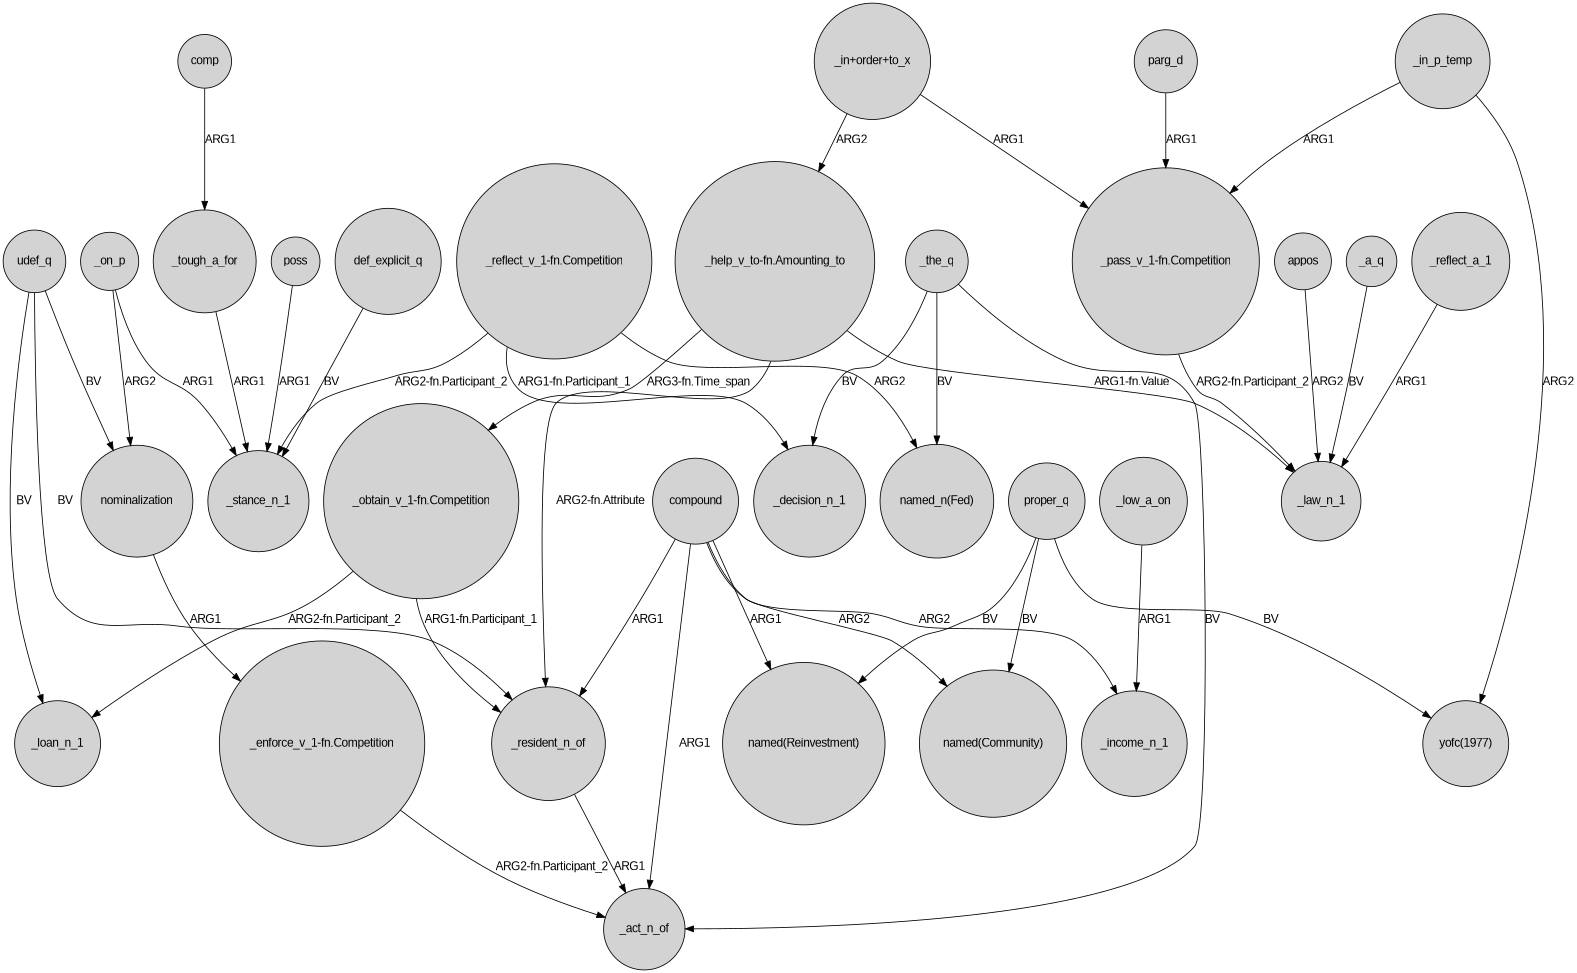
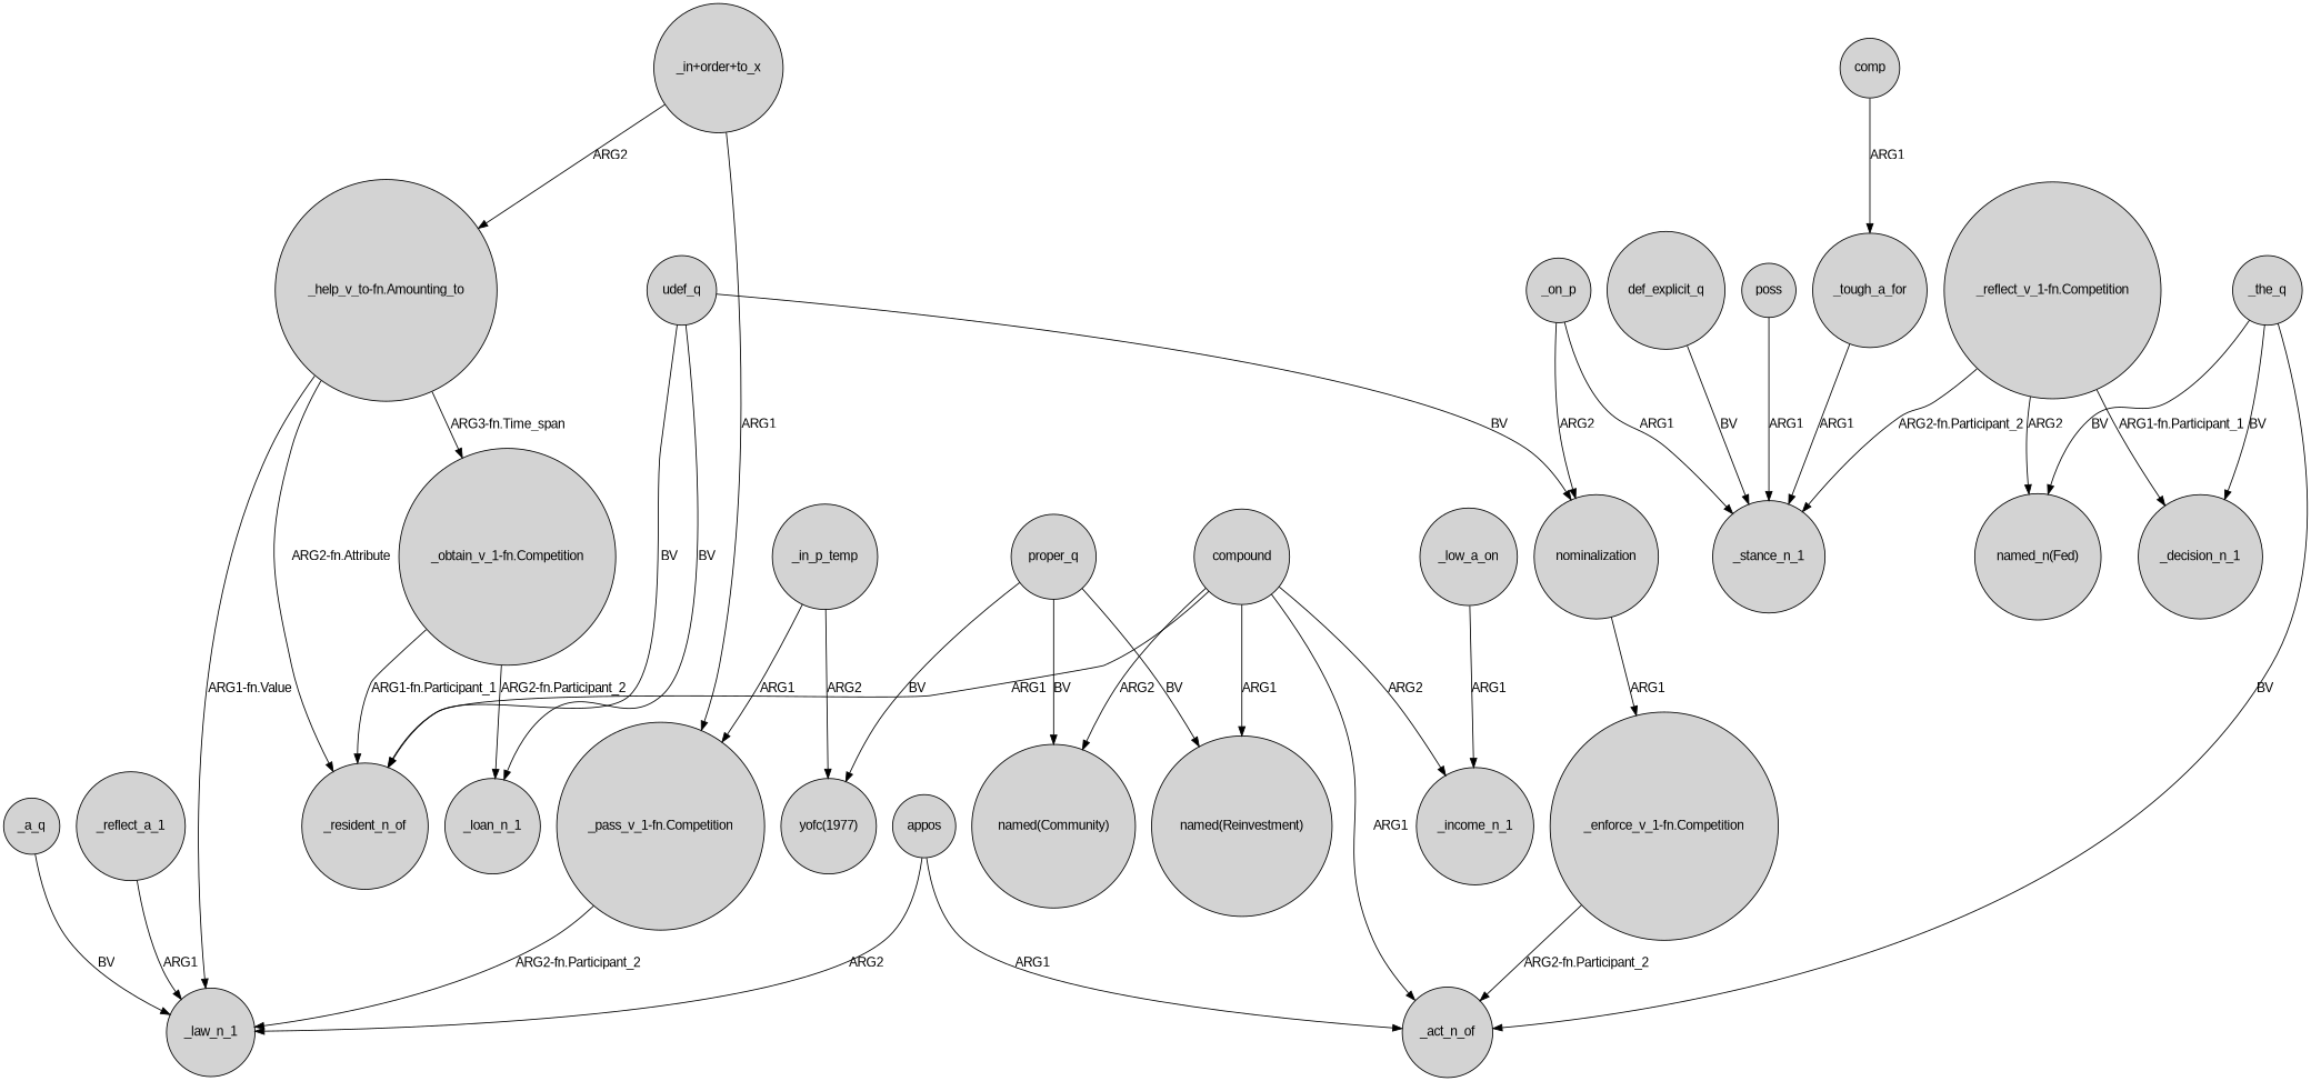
  digraph {
    fontname="Liberation Sans"
    node [fontname="Liberation Sans" shape=circle style=filled]
    edge [fontname="Liberation Sans"]
    udef_q
    _resident_n_of
    nominalization
    _loan_n_1
    "_enforce_v_1-fn.Competition"
    proper_q
    "named(Reinvestment)"
    "named(Community)"
    "yofc(1977)"
    "_in+order+to_x"
    "_pass_v_1-fn.Competition"
    "_help_v_to-fn.Amounting_to"
    _law_n_1
    "_obtain_v_1-fn.Competition"
    _act_n_of
    _on_p
    _stance_n_1
    def_explicit_q
    _in_p_temp
-   parg_d
    _the_q
    "named_n(Fed)"
    _decision_n_1
    poss
    "_reflect_v_1-fn.Competition"
    _low_a_on
    _income_n_1
    compound
    _tough_a_for
    appos
    comp
    _a_q
    n33 [label=_reflect_a_1]
    udef_q -> _resident_n_of [label=BV]
    udef_q -> nominalization [label=BV]
    udef_q -> _loan_n_1 [label=BV]
    nominalization -> "_enforce_v_1-fn.Competition" [label=ARG1]
    "_enforce_v_1-fn.Competition" -> _act_n_of [label="ARG2-fn.Participant_2"]
    proper_q -> "named(Reinvestment)" [label=BV]
    proper_q -> "named(Community)" [label=BV]
    proper_q -> "yofc(1977)" [label=BV]
    "_in+order+to_x" -> "_pass_v_1-fn.Competition" [label=ARG1]
    "_in+order+to_x" -> "_help_v_to-fn.Amounting_to" [label=ARG2]
    "_pass_v_1-fn.Competition" -> _law_n_1 [label="ARG2-fn.Participant_2"]
    "_help_v_to-fn.Amounting_to" -> _resident_n_of [label="ARG2-fn.Attribute"]
    "_help_v_to-fn.Amounting_to" -> _law_n_1 [label="ARG1-fn.Value"]
    "_help_v_to-fn.Amounting_to" -> "_obtain_v_1-fn.Competition" [label="ARG3-fn.Time_span"]
    "_obtain_v_1-fn.Competition" -> _resident_n_of [label="ARG1-fn.Participant_1"]
    "_obtain_v_1-fn.Competition" -> _loan_n_1 [label="ARG2-fn.Participant_2"]
    _on_p -> nominalization [label=ARG2]
    _on_p -> _stance_n_1 [label=ARG1]
    def_explicit_q -> _stance_n_1 [label=BV]
    _in_p_temp -> "yofc(1977)" [label=ARG2]
    _in_p_temp -> "_pass_v_1-fn.Competition" [label=ARG1]
-   parg_d -> "_pass_v_1-fn.Competition" [label=ARG1]
    _the_q -> _act_n_of [label=BV]
    _the_q -> "named_n(Fed)" [label=BV]
    _the_q -> _decision_n_1 [label=BV]
    poss -> _stance_n_1 [label=ARG1]
    "_reflect_v_1-fn.Competition" -> _stance_n_1 [label="ARG2-fn.Participant_2"]
    "_reflect_v_1-fn.Competition" -> "named_n(Fed)" [label=ARG2]
    "_reflect_v_1-fn.Competition" -> _decision_n_1 [label="ARG1-fn.Participant_1"]
    _low_a_on -> _income_n_1 [label=ARG1]
    compound -> _resident_n_of [label=ARG1]
    compound -> "named(Reinvestment)" [label=ARG1]
    compound -> "named(Community)" [label=ARG2]
    compound -> _act_n_of [label=ARG1]
    compound -> _income_n_1 [label=ARG2]
    _tough_a_for -> _stance_n_1 [label=ARG1]
    appos -> _law_n_1 [label=ARG2]
-   _resident_n_of -> _act_n_of [label=ARG1]
+   appos -> _act_n_of [label=ARG1]
    comp -> _tough_a_for [label=ARG1]
    _a_q -> _law_n_1 [label=BV]
    n33 -> _law_n_1 [label=ARG1]
  }
